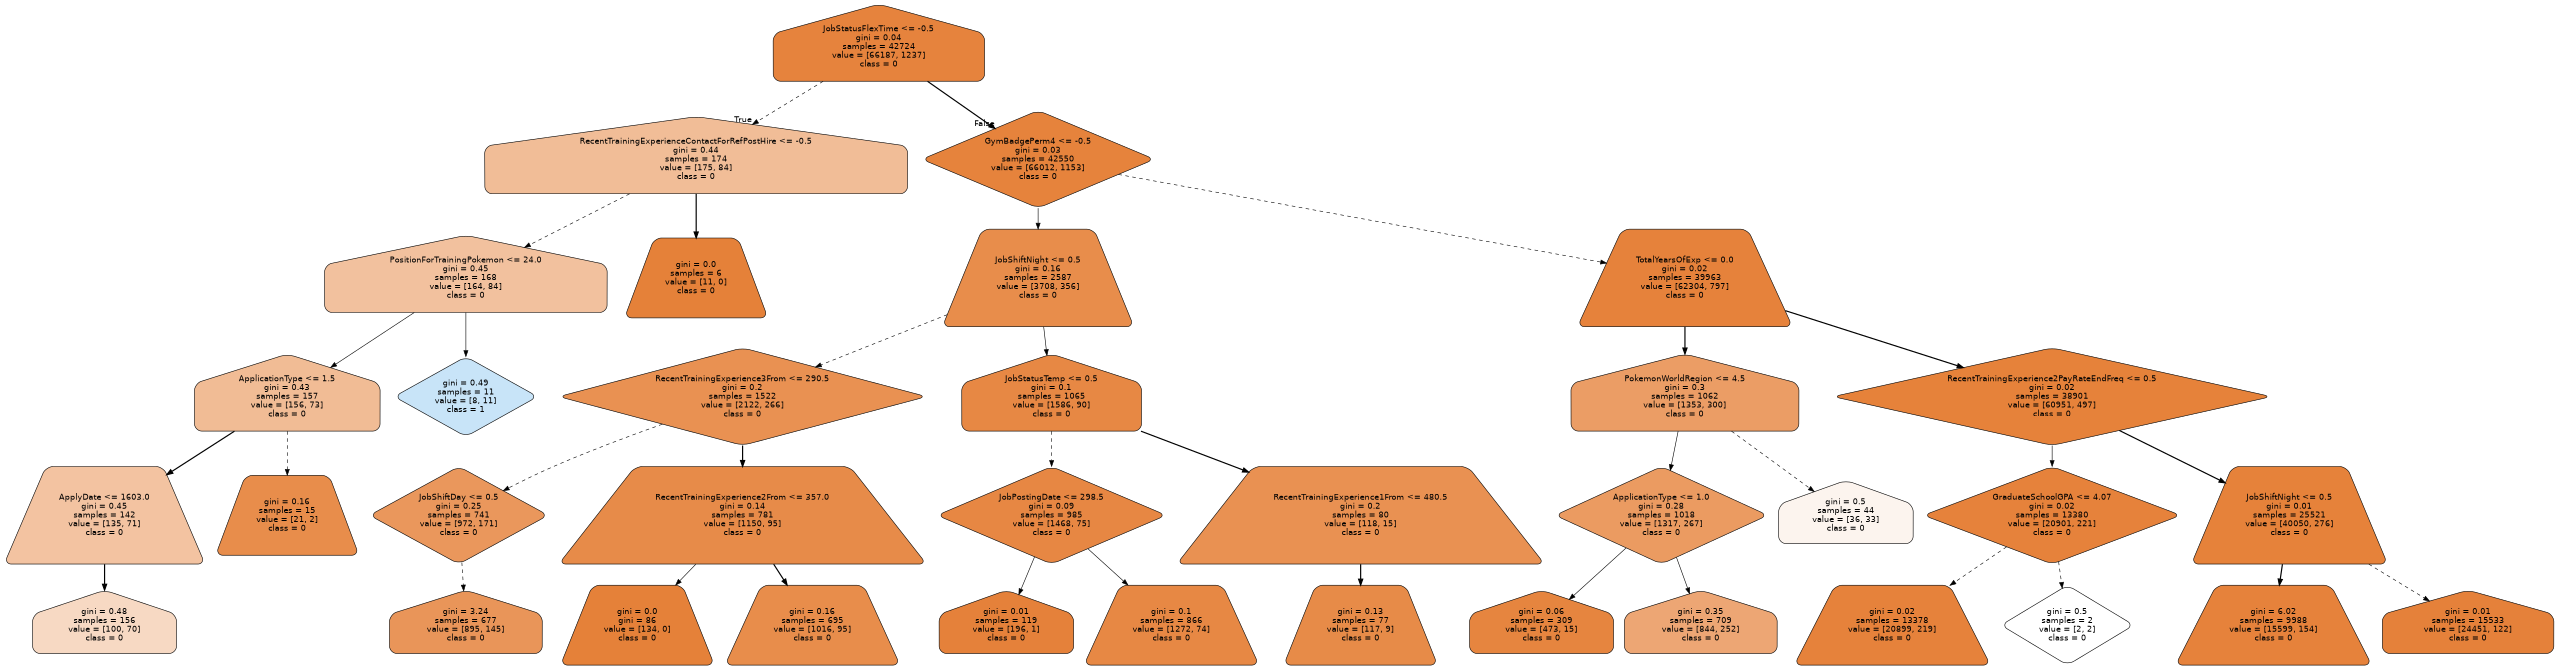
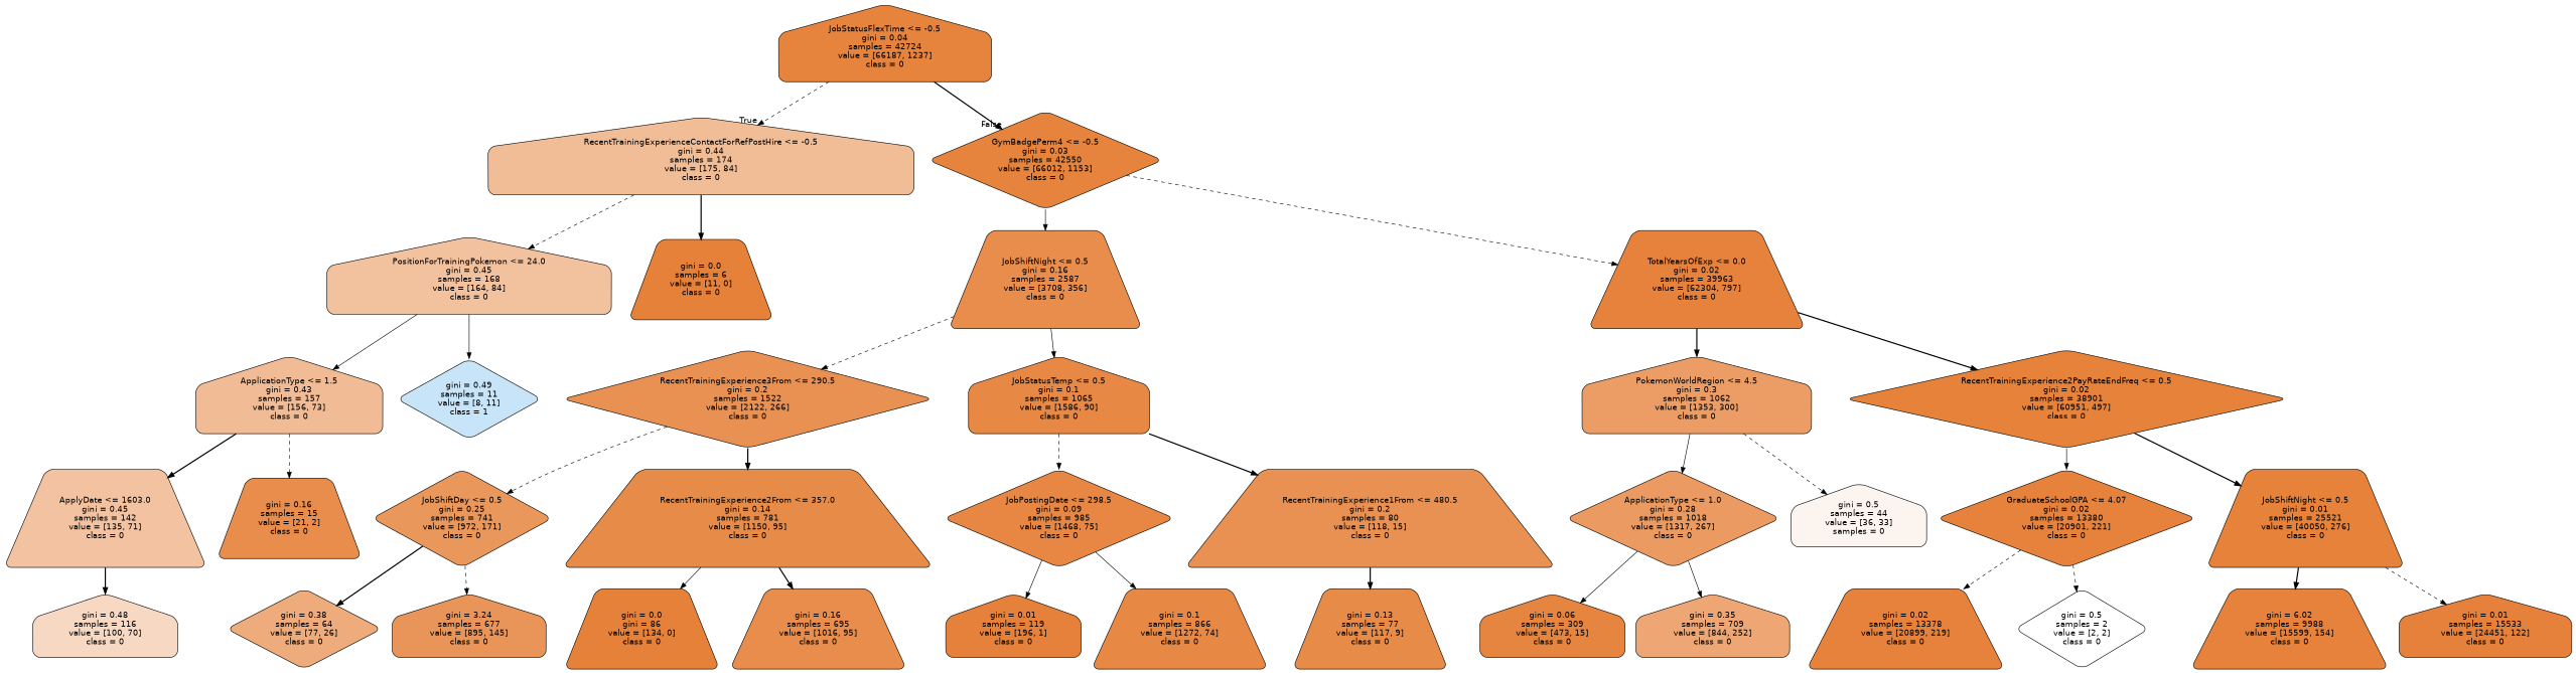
  digraph {
    node [color=black fillcolor="#e58139fc" fontname=helvetica shape=trapezium style="filled, rounded"]
    edge [fontname=helvetica style=bold]
    n1 [fillcolor="#e58139fa" label="JobStatusFlexTime <= -0.5\ngini = 0.04\nsamples = 42724\nvalue = [66187, 1237]\nclass = 0" shape=house]
    n2 [fillcolor="#e5813985" label="RecentTrainingExperienceContactForRefPostHire <= -0.5\ngini = 0.44\nsamples = 174\nvalue = [175, 84]\nclass = 0" shape=house]
    n3 [fillcolor="#e58139fb" label="GymBadgePerm4 <= -0.5\ngini = 0.03\nsamples = 42550\nvalue = [66012, 1153]\nclass = 0" shape=diamond]
    n4 [fillcolor="#e581397c" label="PositionForTrainingPokemon <= 24.0\ngini = 0.45\nsamples = 168\nvalue = [164, 84]\nclass = 0" shape=house]
    n5 [fillcolor="#e58139ff" label="gini = 0.0\nsamples = 6\nvalue = [11, 0]\nclass = 0"]
    n6 [fillcolor="#e58139e7" label="JobShiftNight <= 0.5\ngini = 0.16\nsamples = 2587\nvalue = [3708, 356]\nclass = 0"]
    n7 [label="TotalYearsOfExp <= 0.0\ngini = 0.02\nsamples = 39963\nvalue = [62304, 797]\nclass = 0"]
    n8 [fillcolor="#e5813988" label="ApplicationType <= 1.5\ngini = 0.43\nsamples = 157\nvalue = [156, 73]\nclass = 0" shape=house]
    n9 [fillcolor="#399de546" label="gini = 0.49\nsamples = 11\nvalue = [8, 11]\nclass = 1" shape=diamond]
    n10 [fillcolor="#e5813979" label="ApplyDate <= 1603.0\ngini = 0.45\nsamples = 142\nvalue = [135, 71]\nclass = 0"]
    n11 [fillcolor="#e58139e7" label="gini = 0.16\nsamples = 15\nvalue = [21, 2]\nclass = 0"]
-   n12 [fillcolor="#e581394d" label="gini = 0.48\nsamples = 156\nvalue = [100, 70]\nclass = 0" shape=house]
+   n12 [fillcolor="#e581394d" label="gini = 0.48\nsamples = 116\nvalue = [100, 70]\nclass = 0" shape=house]
    n13 [fillcolor="#e58139df" label="RecentTrainingExperience3From <= 290.5\ngini = 0.2\nsamples = 1522\nvalue = [2122, 266]\nclass = 0" shape=diamond]
    n14 [fillcolor="#e58139f1" label="JobStatusTemp <= 0.5\ngini = 0.1\nsamples = 1065\nvalue = [1586, 90]\nclass = 0" shape=house]
    n15 [fillcolor="#e58139c6" label="PokemonWorldRegion <= 4.5\ngini = 0.3\nsamples = 1062\nvalue = [1353, 300]\nclass = 0" shape=house]
    n16 [fillcolor="#e58139fd" label="RecentTrainingExperience2PayRateEndFreq <= 0.5\ngini = 0.02\nsamples = 38901\nvalue = [60951, 497]\nclass = 0" shape=diamond]
    n17 [fillcolor="#e58139d2" label="JobShiftDay <= 0.5\ngini = 0.25\nsamples = 741\nvalue = [972, 171]\nclass = 0" shape=diamond]
    n18 [fillcolor="#e58139ea" label="RecentTrainingExperience2From <= 357.0\ngini = 0.14\nsamples = 781\nvalue = [1150, 95]\nclass = 0"]
    n19 [fillcolor="#e58139f2" label="JobPostingDate <= 298.5\ngini = 0.09\nsamples = 985\nvalue = [1468, 75]\nclass = 0" shape=diamond]
    n20 [fillcolor="#e58139df" label="RecentTrainingExperience1From <= 480.5\ngini = 0.2\nsamples = 80\nvalue = [118, 15]\nclass = 0"]
+   n21 [fillcolor="#e58139a9" label="gini = 0.38\nsamples = 64\nvalue = [77, 26]\nclass = 0" shape=diamond]
    n22 [fillcolor="#e58139d6" label="gini = 3.24\nsamples = 677\nvalue = [895, 145]\nclass = 0" shape=house]
    n23 [fillcolor="#e58139ff" label="gini = 0.0\ngini = 86\nvalue = [134, 0]\nclass = 0"]
    n24 [fillcolor="#e58139e7" label="gini = 0.16\nsamples = 695\nvalue = [1016, 95]\nclass = 0"]
    n25 [fillcolor="#e58139fe" label="gini = 0.01\nsamples = 119\nvalue = [196, 1]\nclass = 0" shape=house]
    n26 [fillcolor="#e58139f0" label="gini = 0.1\nsamples = 866\nvalue = [1272, 74]\nclass = 0"]
    n27 [fillcolor="#e58139eb" label="gini = 0.13\nsamples = 77\nvalue = [117, 9]\nclass = 0"]
    n28 [fillcolor="#e58139cb" label="ApplicationType <= 1.0\ngini = 0.28\nsamples = 1018\nvalue = [1317, 267]\nclass = 0" shape=diamond]
-   n29 [fillcolor="#e5813915" label="gini = 0.5\nsamples = 44\nvalue = [36, 33]\nclass = 0" shape=house]
+   n29 [fillcolor="#e5813915" label="gini = 0.5\nsamples = 44\nvalue = [36, 33]\nsamples = 0" shape=house]
    n30 [label="GraduateSchoolGPA <= 4.07\ngini = 0.02\nsamples = 13380\nvalue = [20901, 221]\nclass = 0" shape=diamond]
    n31 [fillcolor="#e58139fd" label="JobShiftNight <= 0.5\ngini = 0.01\nsamples = 25521\nvalue = [40050, 276]\nclass = 0"]
    n32 [fillcolor="#e58139f7" label="gini = 0.06\nsamples = 309\nvalue = [473, 15]\nclass = 0" shape=house]
    n33 [fillcolor="#e58139b3" label="gini = 0.35\nsamples = 709\nvalue = [844, 252]\nclass = 0" shape=house]
    n34 [label="gini = 0.02\nsamples = 13378\nvalue = [20899, 219]\nclass = 0"]
    n35 [fillcolor="#e5813900" label="gini = 0.5\nsamples = 2\nvalue = [2, 2]\nclass = 0" shape=diamond]
    n36 [label="gini = 6.02\nsamples = 9988\nvalue = [15599, 154]\nclass = 0"]
    n37 [fillcolor="#e58139fe" label="gini = 0.01\nsamples = 15533\nvalue = [24451, 122]\nclass = 0" shape=house]
    n1 -> n2 [headlabel=True labelangle=45 labeldistance=2.5 style=dashed]
    n1 -> n3 [headlabel=False labelangle=-45 labeldistance=2.5]
    n2 -> n4 [style=dashed]
    n2 -> n5
    n3 -> n6 [style=solid]
    n3 -> n7 [style=dashed]
    n4 -> n8 [style=solid]
    n4 -> n9 [style=solid]
    n6 -> n13 [style=dashed]
    n6 -> n14 [style=solid]
    n7 -> n15
    n7 -> n16
    n8 -> n10
    n8 -> n11 [style=dashed]
    n10 -> n12
    n13 -> n17 [style=dashed]
    n13 -> n18
    n14 -> n19 [style=dashed]
    n14 -> n20
    n15 -> n28 [style=solid]
    n15 -> n29 [style=dashed]
    n16 -> n30 [style=solid]
    n16 -> n31
+   n17 -> n21
    n17 -> n22 [style=dashed]
    n18 -> n23 [style=solid]
    n18 -> n24
    n19 -> n25 [style=solid]
    n19 -> n26 [style=solid]
    n20 -> n27
    n28 -> n32 [style=solid]
    n28 -> n33 [style=solid]
    n30 -> n34 [style=dashed]
    n30 -> n35 [style=dashed]
    n31 -> n36
    n31 -> n37 [style=dashed]
  }
